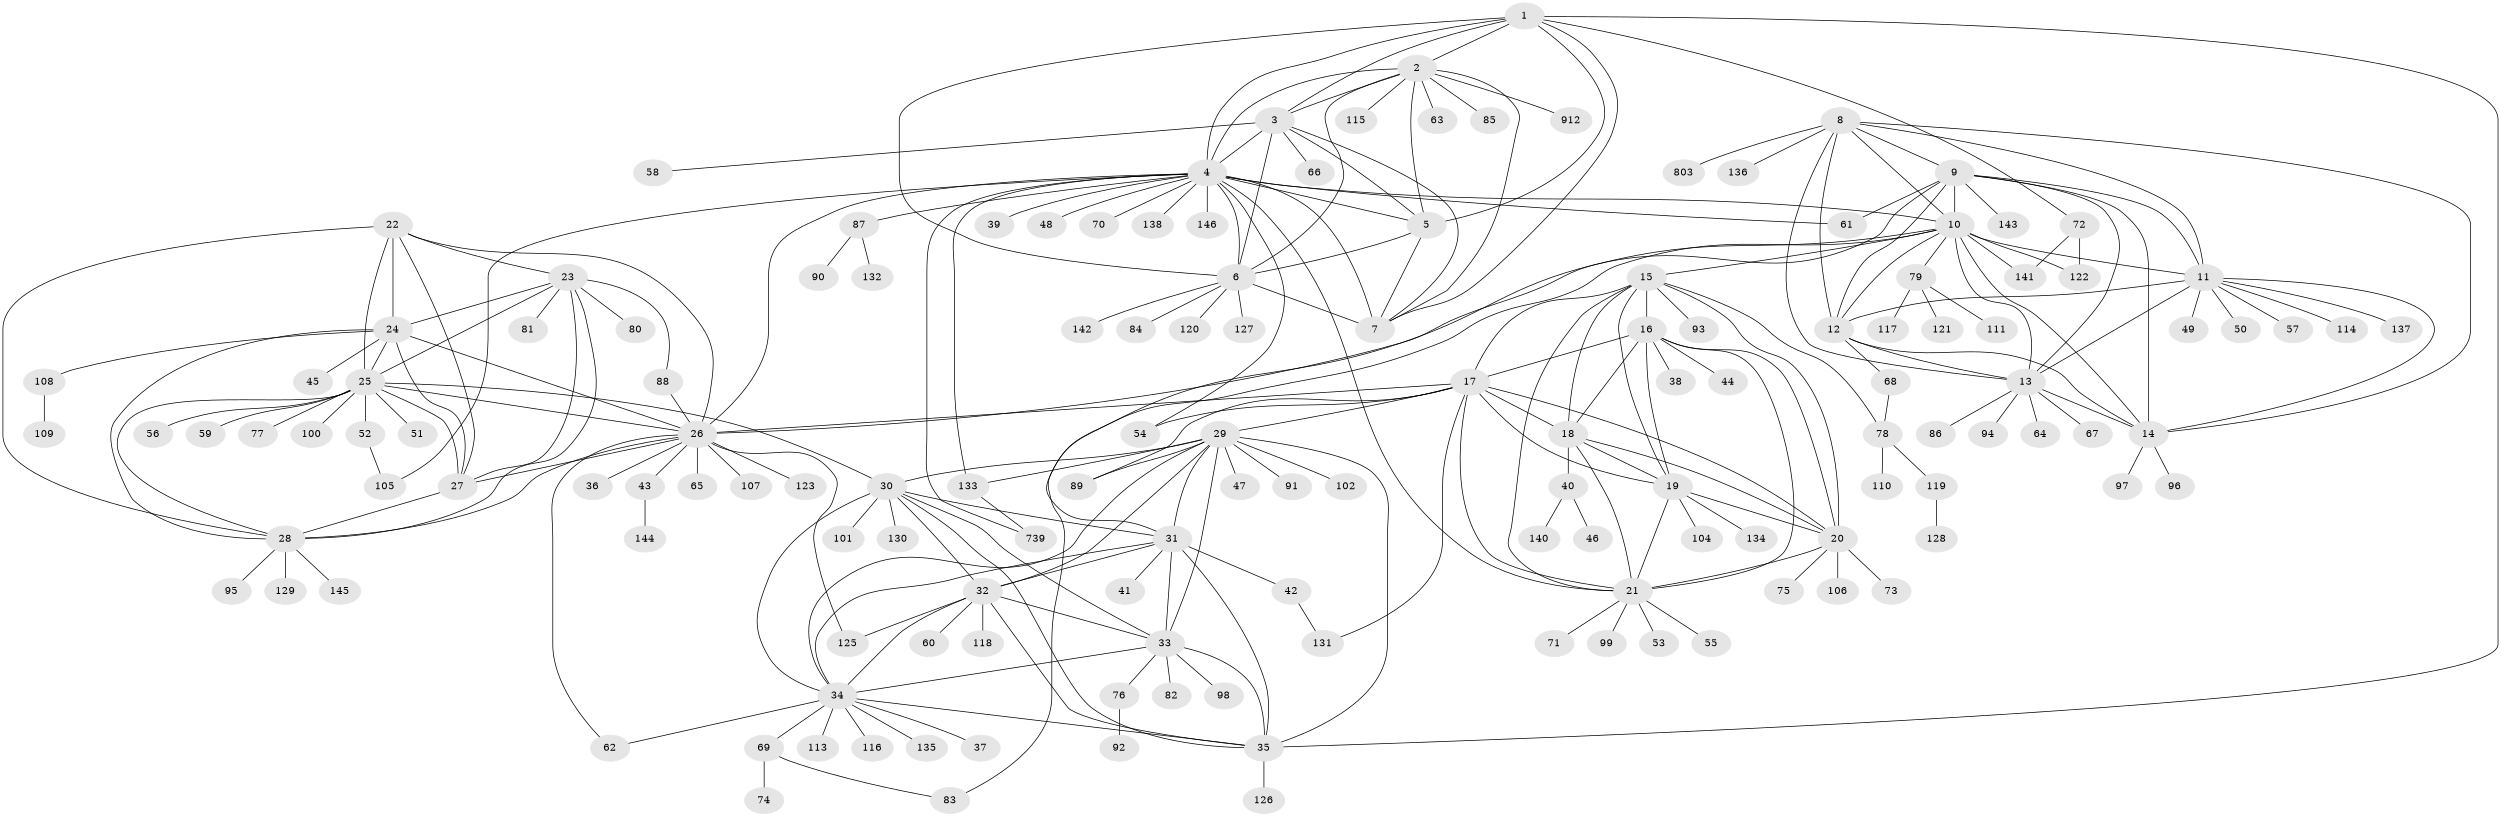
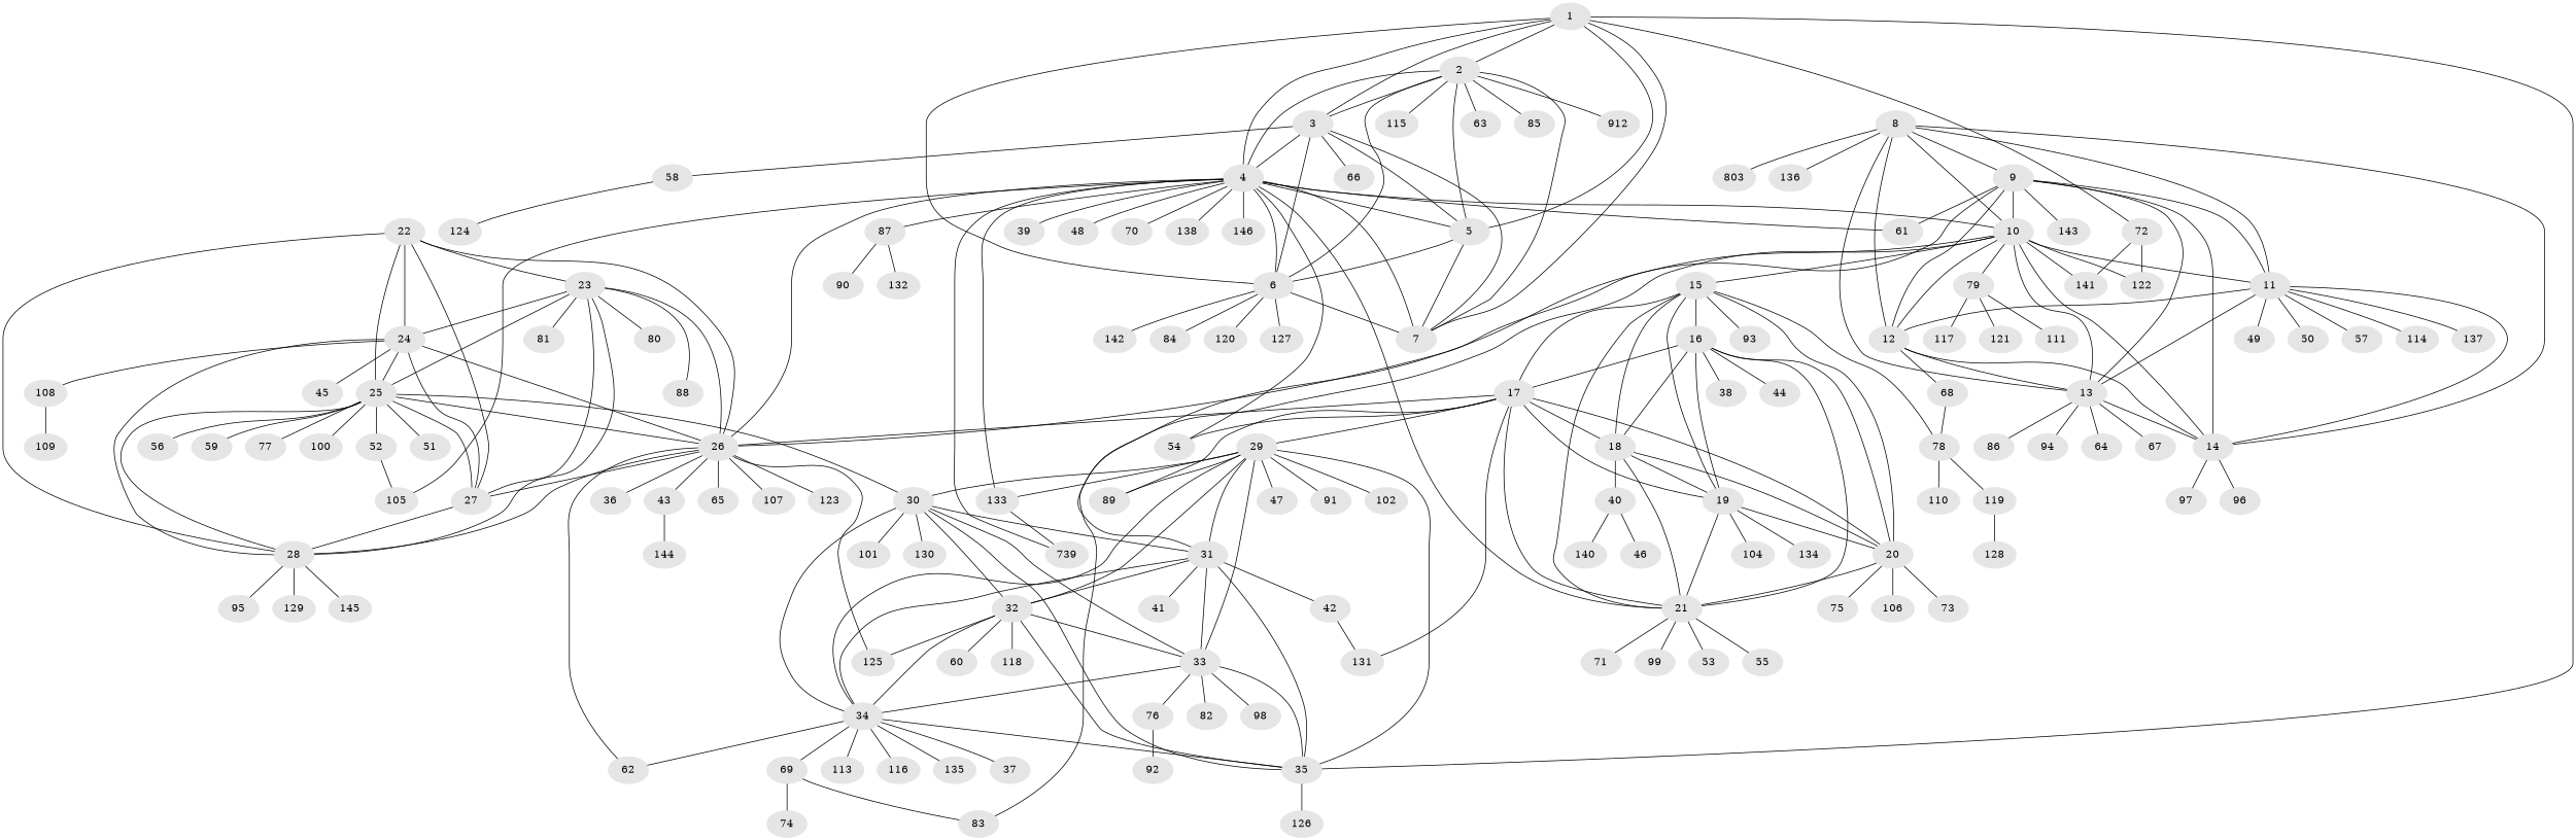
  graph {
    node [color=gray90 style=filled]
    1
    2
    3
    4
    5
    6
    7
    35
    72
    63
    85
    n12 [label=912]
    115
    58
    66
    10
    21
    26
    39
    48
    54
    61
    70
    87
    105
    133
    138
    n28 [label=739]
    146
    84
    120
    127
    142
    126
    122
    141
+   124
    11
    12
    13
    14
    15
    79
    83
    53
    55
    71
    99
    27
    28
    36
    43
    62
    65
    107
    123
    125
    90
    132
    8
    9
    n62 [label=803]
    136
    31
    143
    49
    50
    57
    114
    137
    68
    64
    67
    86
    94
    96
    97
    32
    33
    34
    41
    42
    16
    17
    18
    19
    20
    78
    93
    111
    117
    121
    38
    44
    29
    89
    131
    40
    104
    134
    73
    75
    106
    110
    119
    30
    47
    91
    102
    46
    140
    22
    23
    24
    25
    80
    81
    88
    45
    108
    51
    52
    56
    59
    77
    100
    95
    129
    145
    109
    101
    130
    144
    60
    118
    76
    82
    98
    37
    69
    113
    116
    135
    92
    74
    128
    1 -- 2
    1 -- 3
    1 -- 4
    1 -- 5
    1 -- 6
    1 -- 7
    1 -- 35
    1 -- 72
    2 -- 3
    2 -- 4
    2 -- 5
    2 -- 6
    2 -- 7
    2 -- 63
    2 -- 85
    2 -- n12
    2 -- 115
    3 -- 4
    3 -- 5
    3 -- 6
    3 -- 7
    3 -- 58
    3 -- 66
    4 -- 5
    4 -- 6
    4 -- 7
    4 -- 10
    4 -- 21
    4 -- 26
    4 -- 39
    4 -- 48
    4 -- 54
    4 -- 61
    4 -- 70
    4 -- 87
    4 -- 105
    4 -- 133
    4 -- 138
    4 -- n28
    4 -- 146
    5 -- 6
    5 -- 7
    6 -- 7
    6 -- 84
    6 -- 120
    6 -- 127
    6 -- 142
    35 -- 126
    72 -- 122
    72 -- 141
+   58 -- 124
    10 -- 26
    10 -- 122
    10 -- 141
    10 -- 11
    10 -- 12
    10 -- 13
    10 -- 14
    10 -- 15
    10 -- 79
    10 -- 83
    21 -- 53
    21 -- 55
    21 -- 71
    21 -- 99
    26 -- 27
    26 -- 28
    26 -- 36
    26 -- 43
    26 -- 62
    26 -- 65
    26 -- 107
    26 -- 123
    26 -- 125
    87 -- 90
    87 -- 132
    133 -- n28
    11 -- 12
    11 -- 13
    11 -- 14
    11 -- 49
    11 -- 50
    11 -- 57
    11 -- 114
    11 -- 137
    12 -- 13
    12 -- 14
    12 -- 68
    13 -- 14
    13 -- 64
    13 -- 67
    13 -- 86
    13 -- 94
    14 -- 96
    14 -- 97
    15 -- 21
    15 -- 16
    15 -- 17
    15 -- 18
    15 -- 19
    15 -- 20
    15 -- 78
    15 -- 93
    79 -- 111
    79 -- 117
    79 -- 121
    27 -- 28
    28 -- 95
    28 -- 129
    28 -- 145
    43 -- 144
    8 -- 10
    8 -- 11
    8 -- 12
    8 -- 13
    8 -- 14
    8 -- 9
    8 -- n62
    8 -- 136
    9 -- 10
    9 -- 61
    9 -- 11
    9 -- 12
    9 -- 13
    9 -- 14
    9 -- 31
    9 -- 143
    31 -- 35
    31 -- 32
    31 -- 33
    31 -- 34
    31 -- 41
    31 -- 42
    68 -- 78
    32 -- 35
    32 -- 125
    32 -- 33
    32 -- 34
    32 -- 60
    32 -- 118
    33 -- 35
    33 -- 34
    33 -- 76
    33 -- 82
    33 -- 98
    34 -- 35
    34 -- 62
    34 -- 37
    34 -- 69
    34 -- 113
    34 -- 116
    34 -- 135
    42 -- 131
    16 -- 21
    16 -- 17
    16 -- 18
    16 -- 19
    16 -- 20
    16 -- 38
    16 -- 44
    17 -- 21
    17 -- 26
    17 -- 54
    17 -- 18
    17 -- 19
    17 -- 20
    17 -- 29
    17 -- 89
    17 -- 131
    18 -- 21
    18 -- 19
    18 -- 20
    18 -- 40
    19 -- 21
    19 -- 20
    19 -- 104
    19 -- 134
    20 -- 21
    20 -- 73
    20 -- 75
    20 -- 106
    78 -- 110
    78 -- 119
    29 -- 35
    29 -- 133
    29 -- 31
    29 -- 32
    29 -- 33
    29 -- 34
    29 -- 89
    29 -- 30
    29 -- 47
    29 -- 91
    29 -- 102
    40 -- 46
    40 -- 140
    119 -- 128
    30 -- 35
    30 -- 31
    30 -- 32
    30 -- 33
    30 -- 34
    30 -- 101
    30 -- 130
    22 -- 26
    22 -- 27
    22 -- 28
    22 -- 23
    22 -- 24
    22 -- 25
-   88 -- 26
+   23 -- 26
    23 -- 27
    23 -- 28
    23 -- 24
    23 -- 25
    23 -- 80
    23 -- 81
    23 -- 88
    24 -- 26
    24 -- 27
    24 -- 28
    24 -- 25
    24 -- 45
    24 -- 108
    25 -- 26
    25 -- 27
    25 -- 28
    25 -- 30
    25 -- 51
    25 -- 52
    25 -- 56
    25 -- 59
    25 -- 77
    25 -- 100
    108 -- 109
    52 -- 105
    76 -- 92
    69 -- 83
    69 -- 74
  }
